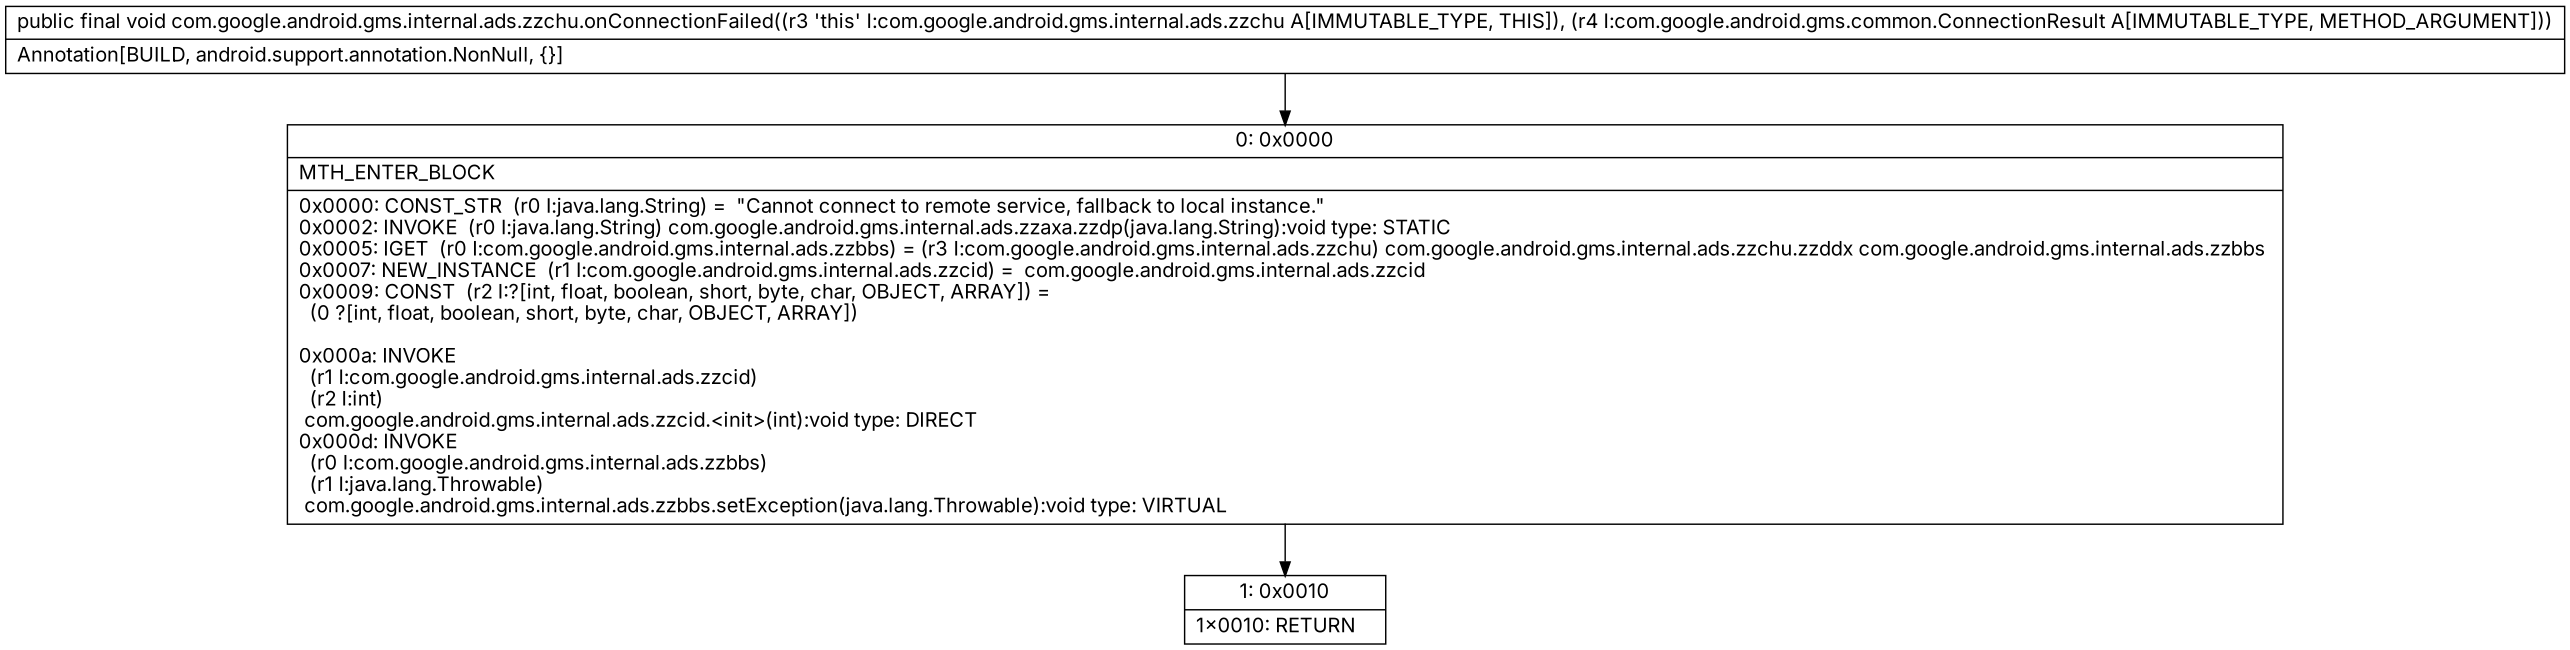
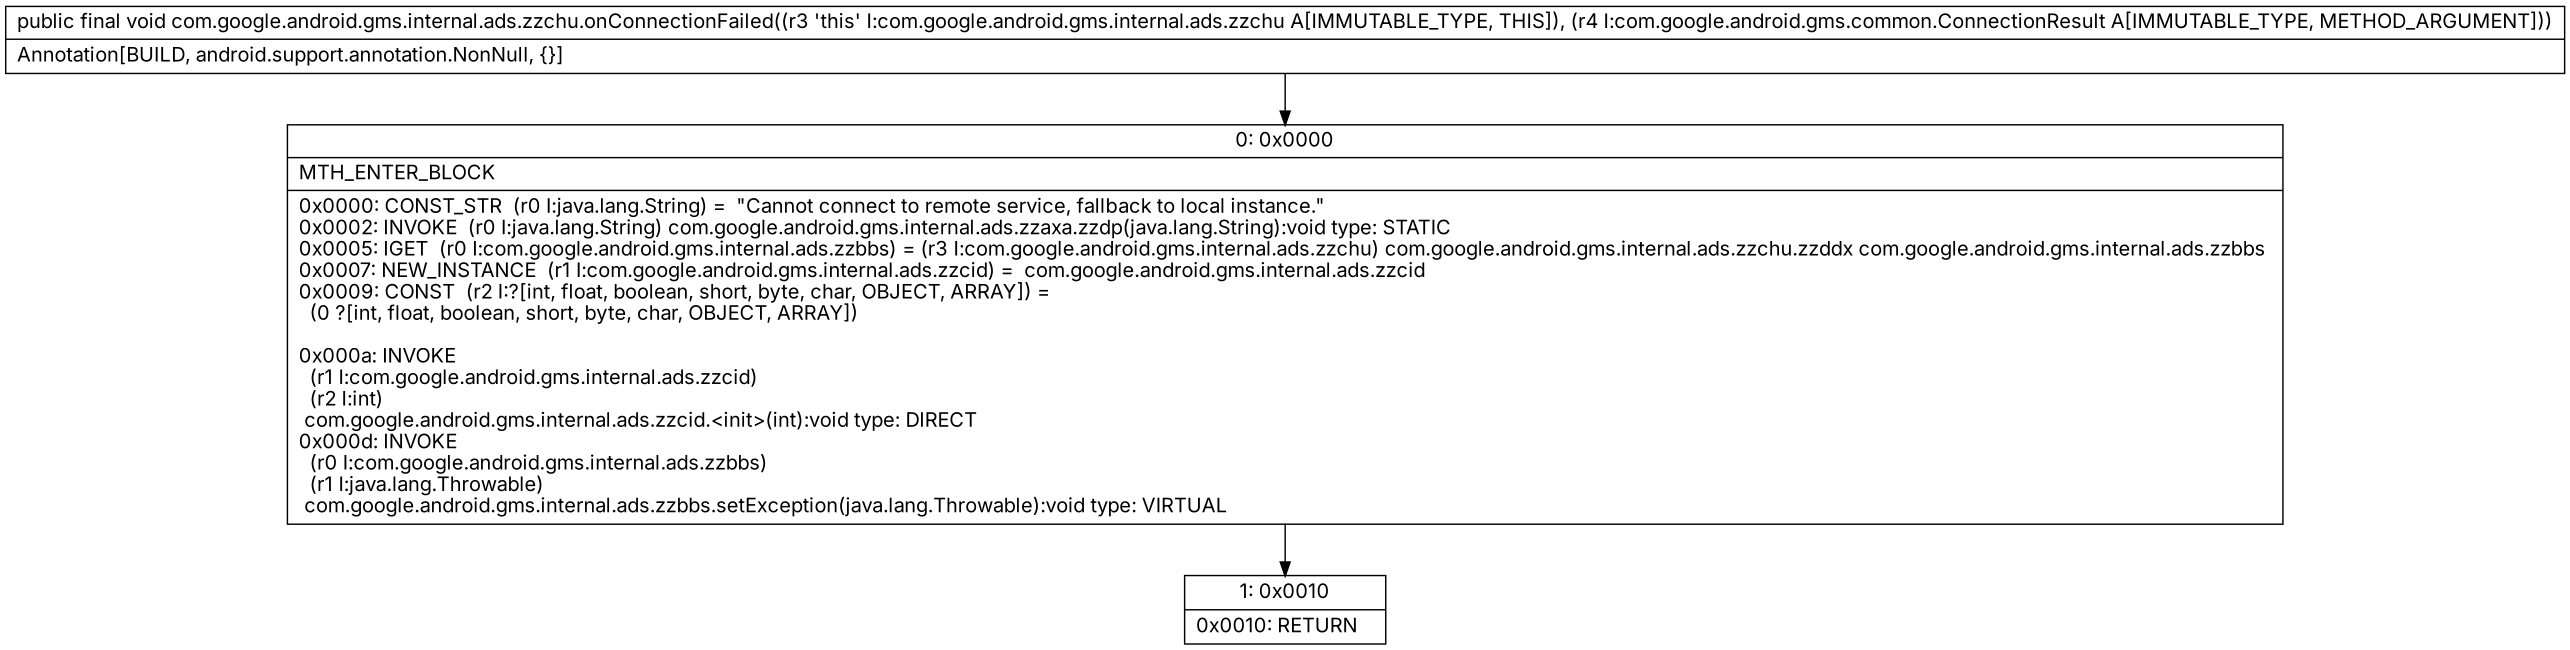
  digraph {
    fontname=Inter
    node [shape=record fontname=Inter]
    edge [fontname=Inter]
    n1 [label="{0\:\ 0x0000|MTH_ENTER_BLOCK\l|0x0000: CONST_STR  (r0 I:java.lang.String) =  \"Cannot connect to remote service, fallback to local instance.\" \l0x0002: INVOKE  (r0 I:java.lang.String) com.google.android.gms.internal.ads.zzaxa.zzdp(java.lang.String):void type: STATIC \l0x0005: IGET  (r0 I:com.google.android.gms.internal.ads.zzbbs) = (r3 I:com.google.android.gms.internal.ads.zzchu) com.google.android.gms.internal.ads.zzchu.zzddx com.google.android.gms.internal.ads.zzbbs \l0x0007: NEW_INSTANCE  (r1 I:com.google.android.gms.internal.ads.zzcid) =  com.google.android.gms.internal.ads.zzcid \l0x0009: CONST  (r2 I:?[int, float, boolean, short, byte, char, OBJECT, ARRAY]) = \l  (0 ?[int, float, boolean, short, byte, char, OBJECT, ARRAY])\l \l0x000a: INVOKE  \l  (r1 I:com.google.android.gms.internal.ads.zzcid)\l  (r2 I:int)\l com.google.android.gms.internal.ads.zzcid.\<init\>(int):void type: DIRECT \l0x000d: INVOKE  \l  (r0 I:com.google.android.gms.internal.ads.zzbbs)\l  (r1 I:java.lang.Throwable)\l com.google.android.gms.internal.ads.zzbbs.setException(java.lang.Throwable):void type: VIRTUAL \l}"]
-   n2 [label="{1\:\ 0x0010|1x0010: RETURN   \l}"]
+   n2 [label="{1\:\ 0x0010|0x0010: RETURN   \l}"]
    n3 [label="{public final void com.google.android.gms.internal.ads.zzchu.onConnectionFailed((r3 'this' I:com.google.android.gms.internal.ads.zzchu A[IMMUTABLE_TYPE, THIS]), (r4 I:com.google.android.gms.common.ConnectionResult A[IMMUTABLE_TYPE, METHOD_ARGUMENT]))  | Annotation[BUILD, android.support.annotation.NonNull, \{\}]\l}"]
    n1 -> n2
    n3 -> n1
  }
